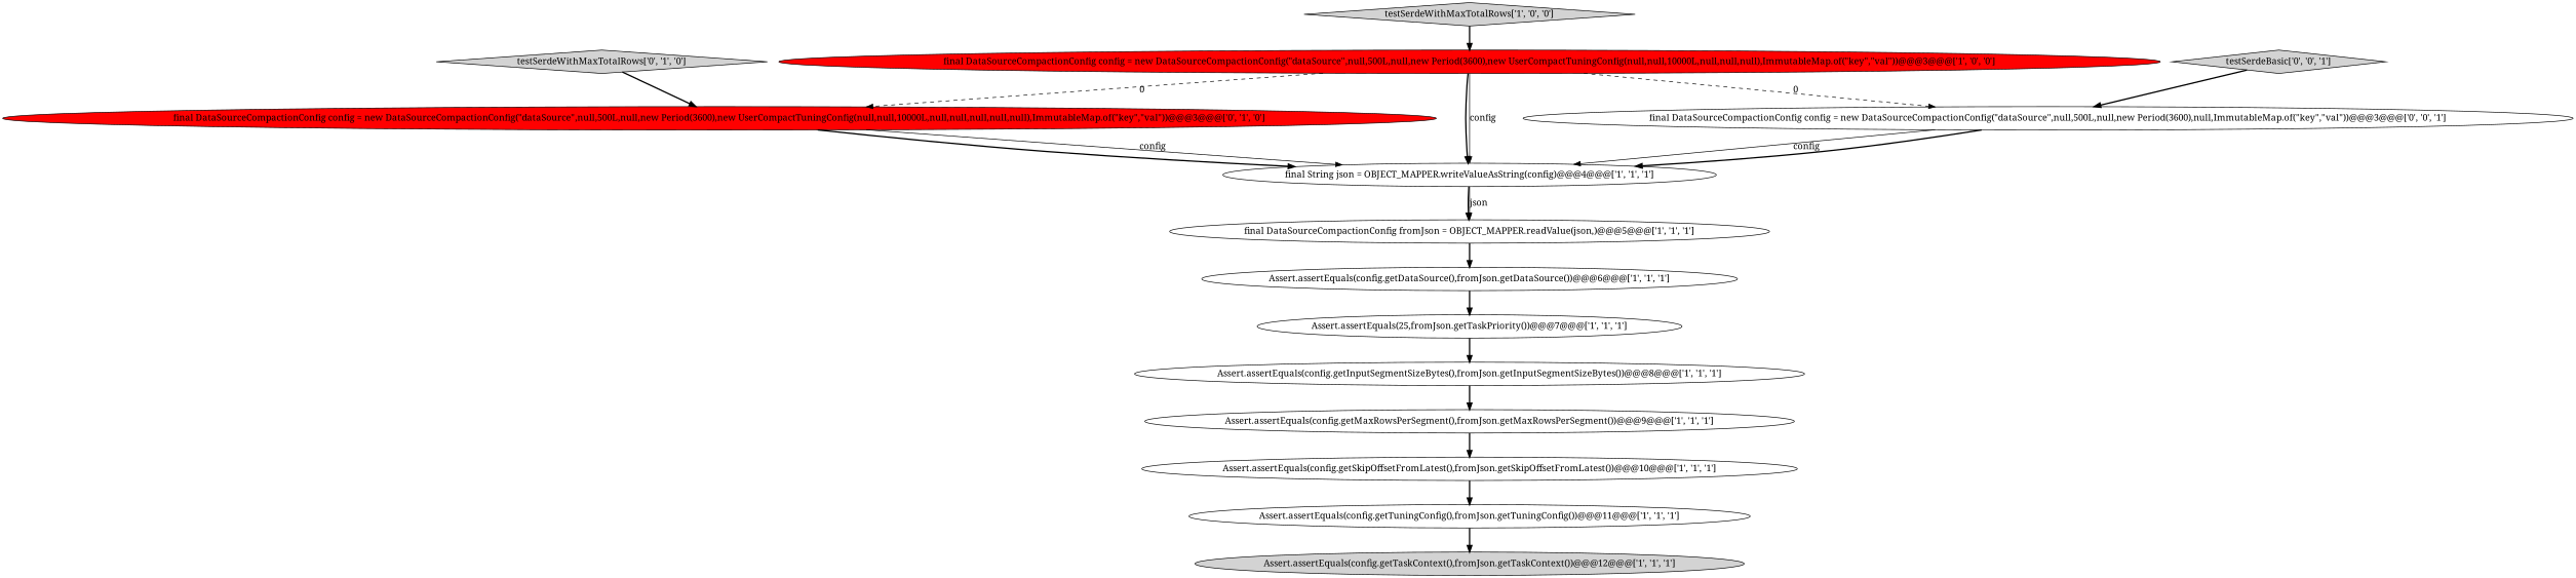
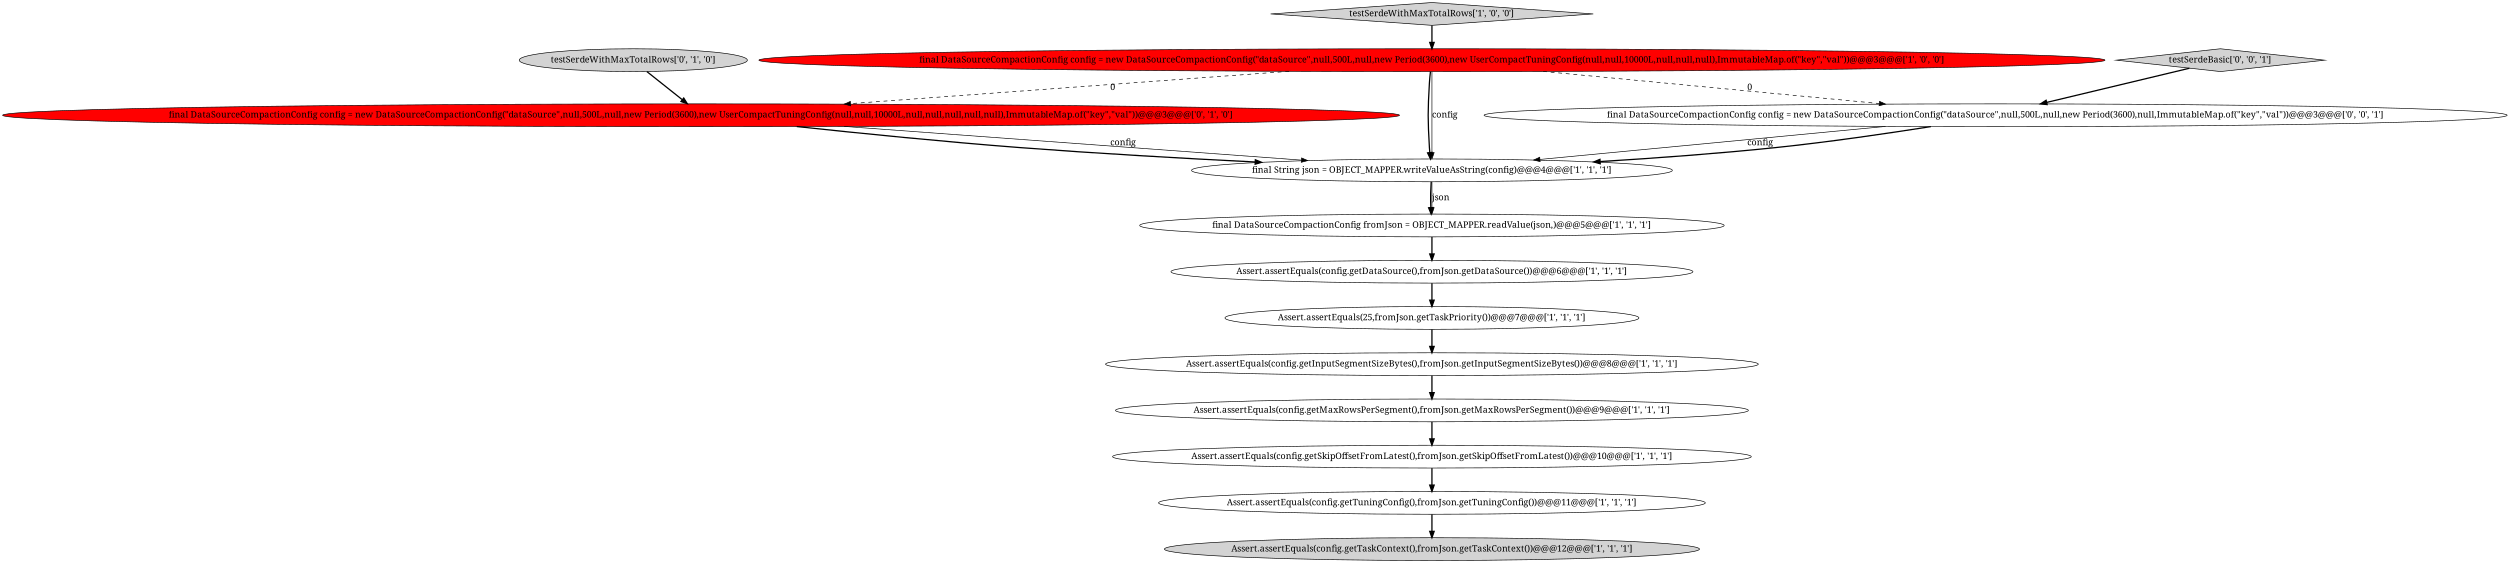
  digraph {
    fontname="Noto Serif"
    node [fillcolor=white shape=ellipse style=filled fontname="Noto Serif"]
    edge [style=bold fontname="Noto Serif"]
    n1 [label="Assert.assertEquals(config.getSkipOffsetFromLatest(),fromJson.getSkipOffsetFromLatest())@@@10@@@['1', '1', '1']"]
    n2 [label="Assert.assertEquals(config.getTuningConfig(),fromJson.getTuningConfig())@@@11@@@['1', '1', '1']"]
    n3 [label="final String json = OBJECT_MAPPER.writeValueAsString(config)@@@4@@@['1', '1', '1']"]
    n4 [label="final DataSourceCompactionConfig fromJson = OBJECT_MAPPER.readValue(json,)@@@5@@@['1', '1', '1']"]
-   n5 [fillcolor=lightgray label="testSerdeWithMaxTotalRows['0', '1', '0']" shape=diamond]
+   n5 [fillcolor=lightgray label="testSerdeWithMaxTotalRows['0', '1', '0']"]
    n6 [fillcolor=red label="final DataSourceCompactionConfig config = new DataSourceCompactionConfig(\"dataSource\",null,500L,null,new Period(3600),new UserCompactTuningConfig(null,null,10000L,null,null,null,null,null),ImmutableMap.of(\"key\",\"val\"))@@@3@@@['0', '1', '0']"]
    n7 [fillcolor=lightgray label="Assert.assertEquals(config.getTaskContext(),fromJson.getTaskContext())@@@12@@@['1', '1', '1']"]
    n8 [label="Assert.assertEquals(25,fromJson.getTaskPriority())@@@7@@@['1', '1', '1']"]
    n9 [label="Assert.assertEquals(config.getInputSegmentSizeBytes(),fromJson.getInputSegmentSizeBytes())@@@8@@@['1', '1', '1']"]
    n10 [fillcolor=lightgray label="testSerdeBasic['0', '0', '1']" shape=diamond]
    n11 [label="final DataSourceCompactionConfig config = new DataSourceCompactionConfig(\"dataSource\",null,500L,null,new Period(3600),null,ImmutableMap.of(\"key\",\"val\"))@@@3@@@['0', '0', '1']"]
    n12 [fillcolor=red label="final DataSourceCompactionConfig config = new DataSourceCompactionConfig(\"dataSource\",null,500L,null,new Period(3600),new UserCompactTuningConfig(null,null,10000L,null,null,null),ImmutableMap.of(\"key\",\"val\"))@@@3@@@['1', '0', '0']"]
    n13 [label="Assert.assertEquals(config.getDataSource(),fromJson.getDataSource())@@@6@@@['1', '1', '1']"]
    n14 [fillcolor=lightgray label="testSerdeWithMaxTotalRows['1', '0', '0']" shape=diamond]
    n15 [label="Assert.assertEquals(config.getMaxRowsPerSegment(),fromJson.getMaxRowsPerSegment())@@@9@@@['1', '1', '1']"]
    n1 -> n2
    n2 -> n7
    n3 -> n4
    n3 -> n4 [label=json style=solid]
    n4 -> n13
    n5 -> n6
    n6 -> n3 [label=config style=solid]
    n6 -> n3
    n8 -> n9
    n9 -> n15
    n10 -> n11
    n11 -> n3 [label=config style=solid]
    n11 -> n3
    n12 -> n3 [label=config style=solid]
    n12 -> n3
    n12 -> n6 [label=0 style=dashed]
    n12 -> n11 [label=0 style=dashed]
    n13 -> n8
    n14 -> n12
    n15 -> n1
  }
